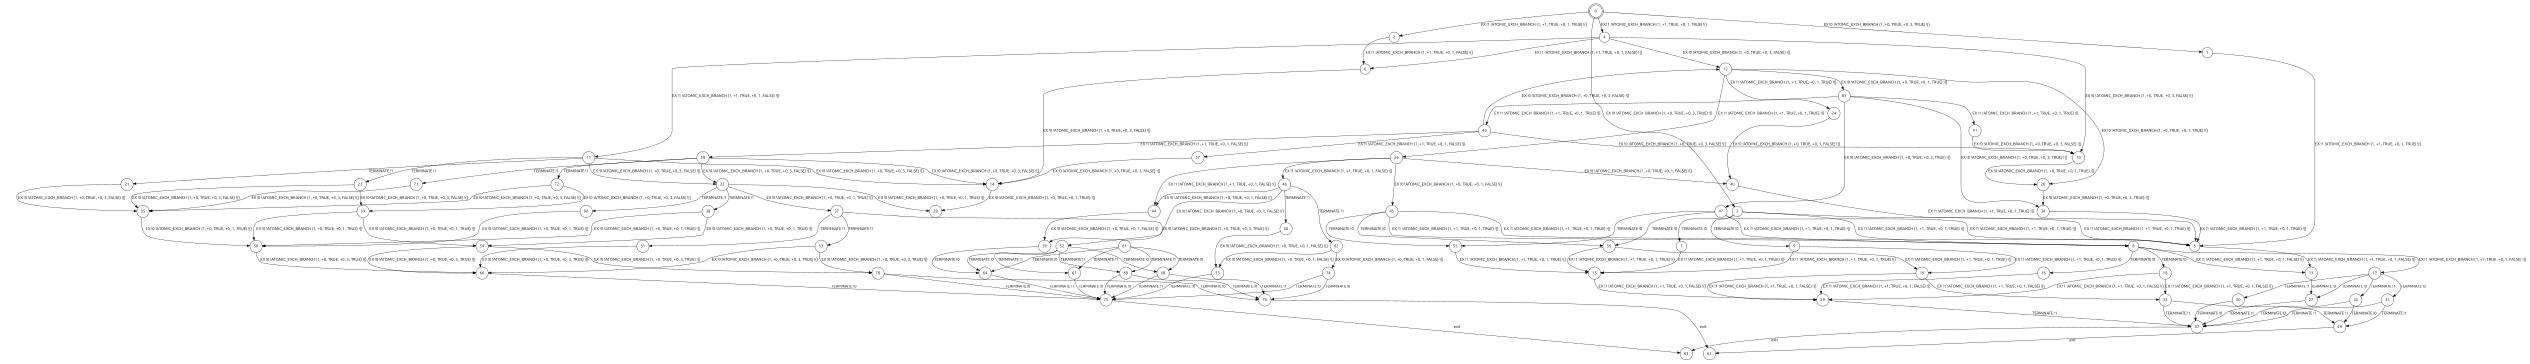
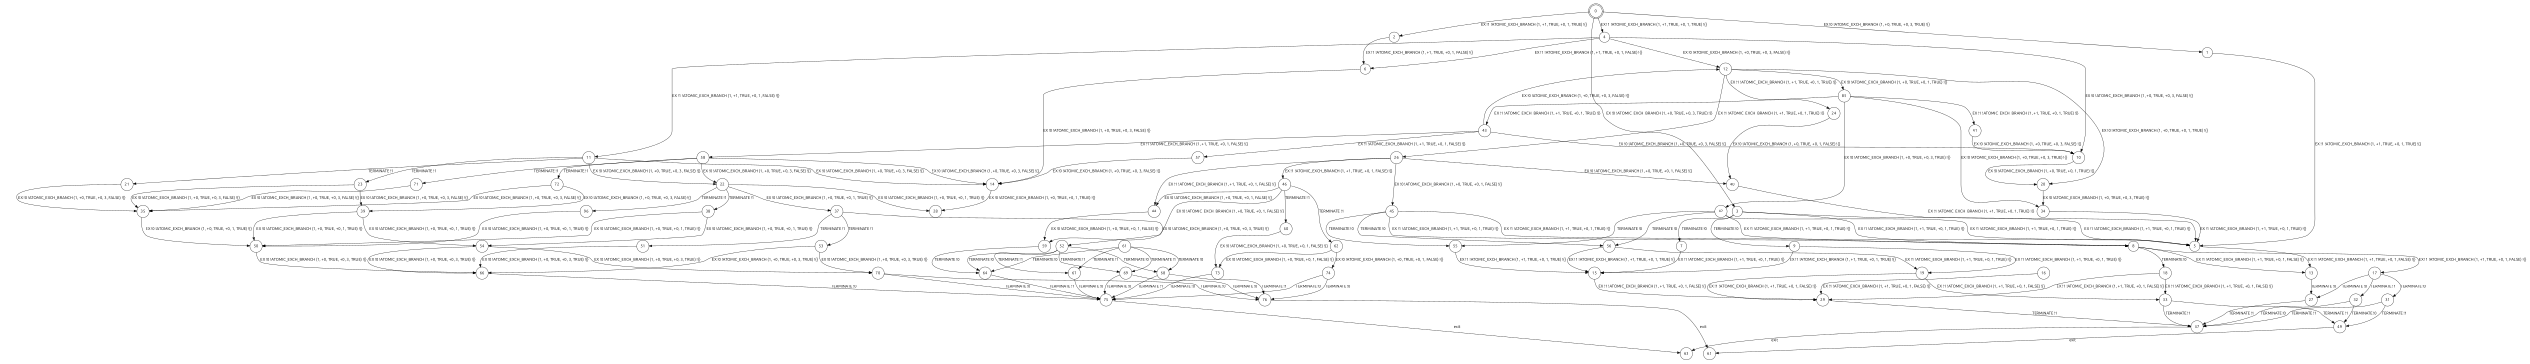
  digraph {
    fontname=Ubuntu
    node [fontname=Ubuntu shape=circle]
    edge [fontname=Ubuntu]
    0 [peripheries=2]
    1
    2
    3
    4
    5
    6
    7
    8
    9
    10
    11
    12
    13
    14
    15
    16
    17
    18
    19
    20
    21
    22
    23
    24
    n26 [label=85]
    26
    27
    28
    29
-   30
    31
    32
    33
    34
    35
    n37 [label=96]
    37
    38
    39
    40
    41
    42
    43
    44
    45
    46
    47
    49
    50
    51
    52
    53
    54
    55
    56
    57
    58
    59
    60
    62
    63
    65
    66
    64
    67
    68
    69
    70
    71
    72
    73
    61
    74
    75
    76
    0 -> 1 [label="EX !0 !ATOMIC_EXCH_BRANCH (1, +0, TRUE, +0, 3, TRUE) !{}"]
    0 -> 2 [label="EX !1 !ATOMIC_EXCH_BRANCH (1, +1, TRUE, +0, 1, TRUE) !{}"]
    0 -> 3 [label="EX !0 !ATOMIC_EXCH_BRANCH (1, +0, TRUE, +0, 3, TRUE) !{}"]
    0 -> 4 [label="EX !1 !ATOMIC_EXCH_BRANCH (1, +1, TRUE, +0, 1, TRUE) !{}"]
    1 -> 5 [label="EX !1 !ATOMIC_EXCH_BRANCH (1, +1, TRUE, +0, 1, TRUE) !{}"]
    2 -> 6 [label="EX !1 !ATOMIC_EXCH_BRANCH (1, +1, TRUE, +0, 1, FALSE) !{}"]
    3 -> 5 [label="EX !1 !ATOMIC_EXCH_BRANCH (1, +1, TRUE, +0, 1, TRUE) !{}"]
    3 -> 7 [label="TERMINATE !0"]
    3 -> 8 [label="EX !1 !ATOMIC_EXCH_BRANCH (1, +1, TRUE, +0, 1, TRUE) !{}"]
    3 -> 9 [label="TERMINATE !0"]
    4 -> 6 [label="EX !1 !ATOMIC_EXCH_BRANCH (1, +1, TRUE, +0, 1, FALSE) !{}"]
    4 -> 10 [label="EX !0 !ATOMIC_EXCH_BRANCH (1, +0, TRUE, +0, 3, FALSE) !{}"]
    4 -> 11 [label="EX !1 !ATOMIC_EXCH_BRANCH (1, +1, TRUE, +0, 1, FALSE) !{}"]
    4 -> 12 [label="EX !0 !ATOMIC_EXCH_BRANCH (1, +0, TRUE, +0, 3, FALSE) !{}"]
    5 -> 13 [label="EX !1 !ATOMIC_EXCH_BRANCH (1, +1, TRUE, +0, 1, FALSE) !{}"]
    6 -> 14 [label="EX !0 !ATOMIC_EXCH_BRANCH (1, +0, TRUE, +0, 3, FALSE) !{}"]
    7 -> 15 [label="EX !1 !ATOMIC_EXCH_BRANCH (1, +1, TRUE, +0, 1, TRUE) !{}"]
    8 -> 13 [label="EX !1 !ATOMIC_EXCH_BRANCH (1, +1, TRUE, +0, 1, FALSE) !{}"]
-   8 -> 16 [label="TERMINATE !0"]
    8 -> 17 [label="EX !1 !ATOMIC_EXCH_BRANCH (1, +1, TRUE, +0, 1, FALSE) !{}"]
    8 -> 18 [label="TERMINATE !0"]
    9 -> 15 [label="EX !1 !ATOMIC_EXCH_BRANCH (1, +1, TRUE, +0, 1, TRUE) !{}"]
    9 -> 19 [label="EX !1 !ATOMIC_EXCH_BRANCH (1, +1, TRUE, +0, 1, TRUE) !{}"]
    10 -> 20 [label="EX !0 !ATOMIC_EXCH_BRANCH (1, +0, TRUE, +0, 1, TRUE) !{}"]
    11 -> 14 [label="EX !0 !ATOMIC_EXCH_BRANCH (1, +0, TRUE, +0, 3, FALSE) !{}"]
    11 -> 21 [label="TERMINATE !1"]
    11 -> 22 [label="EX !0 !ATOMIC_EXCH_BRANCH (1, +0, TRUE, +0, 3, FALSE) !{}"]
    11 -> 23 [label="TERMINATE !1"]
    12 -> 20 [label="EX !0 !ATOMIC_EXCH_BRANCH (1, +0, TRUE, +0, 1, TRUE) !{}"]
    12 -> 24 [label="EX !1 !ATOMIC_EXCH_BRANCH (1, +1, TRUE, +0, 1, TRUE) !{}"]
    12 -> n26 [label="EX !0 !ATOMIC_EXCH_BRANCH (1, +0, TRUE, +0, 1, TRUE) !{}"]
    12 -> 26 [label="EX !1 !ATOMIC_EXCH_BRANCH (1, +1, TRUE, +0, 1, TRUE) !{}"]
    13 -> 27 [label="TERMINATE !0"]
    14 -> 28 [label="EX !0 !ATOMIC_EXCH_BRANCH (1, +0, TRUE, +0, 1, TRUE) !{}"]
    15 -> 29 [label="EX !1 !ATOMIC_EXCH_BRANCH (1, +1, TRUE, +0, 1, FALSE) !{}"]
    16 -> 29 [label="EX !1 !ATOMIC_EXCH_BRANCH (1, +1, TRUE, +0, 1, FALSE) !{}"]
    17 -> 27 [label="TERMINATE !0"]
-   17 -> 30 [label="TERMINATE !1"]
    17 -> 31 [label="TERMINATE !0"]
    17 -> 32 [label="TERMINATE !1"]
    18 -> 29 [label="EX !1 !ATOMIC_EXCH_BRANCH (1, +1, TRUE, +0, 1, FALSE) !{}"]
    18 -> 33 [label="EX !1 !ATOMIC_EXCH_BRANCH (1, +1, TRUE, +0, 1, FALSE) !{}"]
    19 -> 29 [label="EX !1 !ATOMIC_EXCH_BRANCH (1, +1, TRUE, +0, 1, FALSE) !{}"]
    19 -> 33 [label="EX !1 !ATOMIC_EXCH_BRANCH (1, +1, TRUE, +0, 1, FALSE) !{}"]
    20 -> 34 [label="EX !0 !ATOMIC_EXCH_BRANCH (1, +0, TRUE, +0, 3, TRUE) !{}"]
    21 -> 35 [label="EX !0 !ATOMIC_EXCH_BRANCH (1, +0, TRUE, +0, 3, FALSE) !{}"]
    22 -> 28 [label="EX !0 !ATOMIC_EXCH_BRANCH (1, +0, TRUE, +0, 1, TRUE) !{}"]
    22 -> n37 [label="TERMINATE !1"]
    22 -> 37 [label="EX !0 !ATOMIC_EXCH_BRANCH (1, +0, TRUE, +0, 1, TRUE) !{}"]
    22 -> 38 [label="TERMINATE !1"]
    23 -> 35 [label="EX !0 !ATOMIC_EXCH_BRANCH (1, +0, TRUE, +0, 3, FALSE) !{}"]
    23 -> 39 [label="EX !0 !ATOMIC_EXCH_BRANCH (1, +0, TRUE, +0, 3, FALSE) !{}"]
    24 -> 40 [label="EX !0 !ATOMIC_EXCH_BRANCH (1, +0, TRUE, +0, 1, FALSE) !{}"]
    n26 -> 34 [label="EX !0 !ATOMIC_EXCH_BRANCH (1, +0, TRUE, +0, 3, TRUE) !{}"]
    n26 -> 41 [label="EX !1 !ATOMIC_EXCH_BRANCH (1, +1, TRUE, +0, 1, TRUE) !{}"]
    n26 -> 42 [label="EX !0 !ATOMIC_EXCH_BRANCH (1, +0, TRUE, +0, 3, TRUE) !{}"]
    n26 -> 43 [label="EX !1 !ATOMIC_EXCH_BRANCH (1, +1, TRUE, +0, 1, TRUE) !{}"]
    26 -> 40 [label="EX !0 !ATOMIC_EXCH_BRANCH (1, +0, TRUE, +0, 1, FALSE) !{}"]
    26 -> 44 [label="EX !1 !ATOMIC_EXCH_BRANCH (1, +1, TRUE, +0, 1, FALSE) !{}"]
    26 -> 45 [label="EX !0 !ATOMIC_EXCH_BRANCH (1, +0, TRUE, +0, 1, FALSE) !{}"]
    26 -> 46 [label="EX !1 !ATOMIC_EXCH_BRANCH (1, +1, TRUE, +0, 1, FALSE) !{}"]
    27 -> 47 [label="TERMINATE !1"]
    29 -> 47 [label="TERMINATE !1"]
-   30 -> 47 [label="TERMINATE !0"]
    31 -> 47 [label="TERMINATE !1"]
    31 -> 49 [label="TERMINATE !1"]
    32 -> 47 [label="TERMINATE !0"]
    32 -> 49 [label="TERMINATE !0"]
    33 -> 47 [label="TERMINATE !1"]
    33 -> 49 [label="TERMINATE !1"]
    34 -> 5 [label="EX !1 !ATOMIC_EXCH_BRANCH (1, +1, TRUE, +0, 1, TRUE) !{}"]
    35 -> 50 [label="EX !0 !ATOMIC_EXCH_BRANCH (1, +0, TRUE, +0, 1, TRUE) !{}"]
    n37 -> 50 [label="EX !0 !ATOMIC_EXCH_BRANCH (1, +0, TRUE, +0, 1, TRUE) !{}"]
    37 -> 51 [label="TERMINATE !1"]
    37 -> 52 [label="EX !0 !ATOMIC_EXCH_BRANCH (1, +0, TRUE, +0, 3, TRUE) !{}"]
    37 -> 53 [label="TERMINATE !1"]
    38 -> 50 [label="EX !0 !ATOMIC_EXCH_BRANCH (1, +0, TRUE, +0, 1, TRUE) !{}"]
    38 -> 54 [label="EX !0 !ATOMIC_EXCH_BRANCH (1, +0, TRUE, +0, 1, TRUE) !{}"]
    39 -> 50 [label="EX !0 !ATOMIC_EXCH_BRANCH (1, +0, TRUE, +0, 1, TRUE) !{}"]
    39 -> 54 [label="EX !0 !ATOMIC_EXCH_BRANCH (1, +0, TRUE, +0, 1, TRUE) !{}"]
    40 -> 5 [label="EX !1 !ATOMIC_EXCH_BRANCH (1, +1, TRUE, +0, 1, TRUE) !{}"]
    41 -> 10 [label="EX !0 !ATOMIC_EXCH_BRANCH (1, +0, TRUE, +0, 3, FALSE) !{}"]
    42 -> 5 [label="EX !1 !ATOMIC_EXCH_BRANCH (1, +1, TRUE, +0, 1, TRUE) !{}"]
    42 -> 8 [label="EX !1 !ATOMIC_EXCH_BRANCH (1, +1, TRUE, +0, 1, TRUE) !{}"]
    42 -> 55 [label="TERMINATE !0"]
    42 -> 56 [label="TERMINATE !0"]
    43 -> 10 [label="EX !0 !ATOMIC_EXCH_BRANCH (1, +0, TRUE, +0, 3, FALSE) !{}"]
    43 -> 12 [label="EX !0 !ATOMIC_EXCH_BRANCH (1, +0, TRUE, +0, 3, FALSE) !{}"]
    43 -> 57 [label="EX !1 !ATOMIC_EXCH_BRANCH (1, +1, TRUE, +0, 1, FALSE) !{}"]
    43 -> 58 [label="EX !1 !ATOMIC_EXCH_BRANCH (1, +1, TRUE, +0, 1, FALSE) !{}"]
    44 -> 59 [label="EX !0 !ATOMIC_EXCH_BRANCH (1, +0, TRUE, +0, 1, FALSE) !{}"]
    45 -> 5 [label="EX !1 !ATOMIC_EXCH_BRANCH (1, +1, TRUE, +0, 1, TRUE) !{}"]
    45 -> 8 [label="EX !1 !ATOMIC_EXCH_BRANCH (1, +1, TRUE, +0, 1, TRUE) !{}"]
    45 -> 55 [label="TERMINATE !0"]
    45 -> 56 [label="TERMINATE !0"]
    46 -> 44 [label="EX !0 !ATOMIC_EXCH_BRANCH (1, +0, TRUE, +0, 1, FALSE) !{}"]
    46 -> 59 [label="EX !0 !ATOMIC_EXCH_BRANCH (1, +0, TRUE, +0, 1, FALSE) !{}"]
    46 -> 60 [label="TERMINATE !1"]
    46 -> 62 [label="TERMINATE !1"]
    47 -> 63 [label=exit]
    49 -> 65 [label=exit]
    50 -> 66 [label="EX !0 !ATOMIC_EXCH_BRANCH (1, +0, TRUE, +0, 3, TRUE) !{}"]
    51 -> 66 [label="EX !0 !ATOMIC_EXCH_BRANCH (1, +0, TRUE, +0, 3, TRUE) !{}"]
    52 -> 64 [label="TERMINATE !0"]
    52 -> 67 [label="TERMINATE !1"]
    52 -> 68 [label="TERMINATE !0"]
    52 -> 69 [label="TERMINATE !1"]
    53 -> 66 [label="EX !0 !ATOMIC_EXCH_BRANCH (1, +0, TRUE, +0, 3, TRUE) !{}"]
    53 -> 70 [label="EX !0 !ATOMIC_EXCH_BRANCH (1, +0, TRUE, +0, 3, TRUE) !{}"]
    54 -> 66 [label="EX !0 !ATOMIC_EXCH_BRANCH (1, +0, TRUE, +0, 3, TRUE) !{}"]
    54 -> 70 [label="EX !0 !ATOMIC_EXCH_BRANCH (1, +0, TRUE, +0, 3, TRUE) !{}"]
    55 -> 15 [label="EX !1 !ATOMIC_EXCH_BRANCH (1, +1, TRUE, +0, 1, TRUE) !{}"]
    56 -> 15 [label="EX !1 !ATOMIC_EXCH_BRANCH (1, +1, TRUE, +0, 1, TRUE) !{}"]
    56 -> 19 [label="EX !1 !ATOMIC_EXCH_BRANCH (1, +1, TRUE, +0, 1, TRUE) !{}"]
    57 -> 14 [label="EX !0 !ATOMIC_EXCH_BRANCH (1, +0, TRUE, +0, 3, FALSE) !{}"]
    58 -> 14 [label="EX !0 !ATOMIC_EXCH_BRANCH (1, +0, TRUE, +0, 3, FALSE) !{}"]
    58 -> 22 [label="EX !0 !ATOMIC_EXCH_BRANCH (1, +0, TRUE, +0, 3, FALSE) !{}"]
    58 -> 71 [label="TERMINATE !1"]
    58 -> 72 [label="TERMINATE !1"]
    59 -> 64 [label="TERMINATE !0"]
    60 -> 73 [label="EX !0 !ATOMIC_EXCH_BRANCH (1, +0, TRUE, +0, 1, FALSE) !{}"]
    62 -> 73 [label="EX !0 !ATOMIC_EXCH_BRANCH (1, +0, TRUE, +0, 1, FALSE) !{}"]
    62 -> 74 [label="EX !0 !ATOMIC_EXCH_BRANCH (1, +0, TRUE, +0, 1, FALSE) !{}"]
    66 -> 75 [label="TERMINATE !0"]
    64 -> 75 [label="TERMINATE !1"]
    67 -> 75 [label="TERMINATE !0"]
    68 -> 75 [label="TERMINATE !1"]
    68 -> 76 [label="TERMINATE !1"]
    69 -> 75 [label="TERMINATE !0"]
    69 -> 76 [label="TERMINATE !0"]
    70 -> 75 [label="TERMINATE !0"]
    70 -> 76 [label="TERMINATE !0"]
    71 -> 35 [label="EX !0 !ATOMIC_EXCH_BRANCH (1, +0, TRUE, +0, 3, FALSE) !{}"]
    72 -> 35 [label="EX !0 !ATOMIC_EXCH_BRANCH (1, +0, TRUE, +0, 3, FALSE) !{}"]
    72 -> 39 [label="EX !0 !ATOMIC_EXCH_BRANCH (1, +0, TRUE, +0, 3, FALSE) !{}"]
    73 -> 75 [label="TERMINATE !0"]
    61 -> 64 [label="TERMINATE !0"]
    61 -> 67 [label="TERMINATE !1"]
    61 -> 68 [label="TERMINATE !0"]
    61 -> 69 [label="TERMINATE !1"]
    74 -> 75 [label="TERMINATE !0"]
    74 -> 76 [label="TERMINATE !0"]
    75 -> 63 [label=exit]
    76 -> 65 [label=exit]
  }
